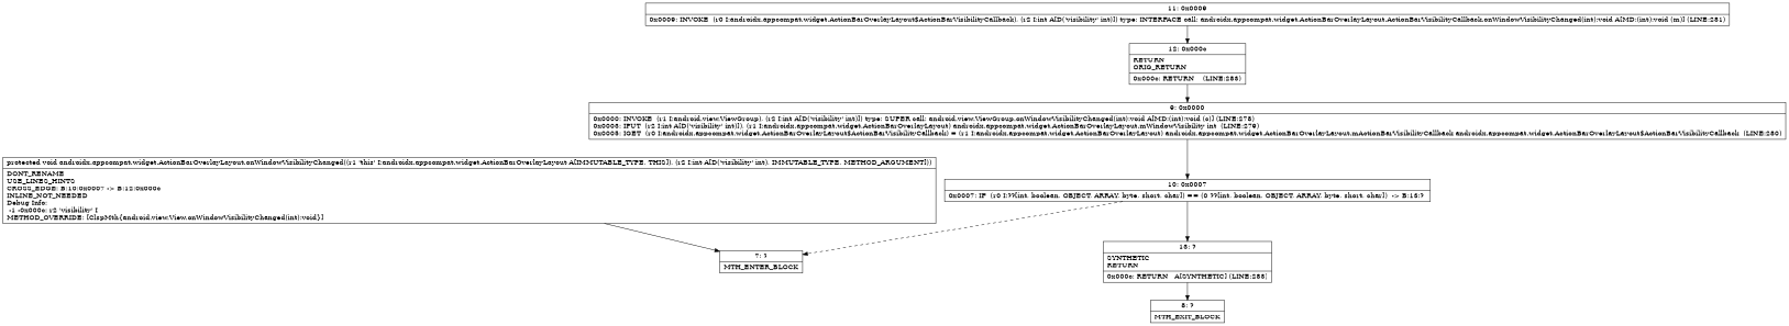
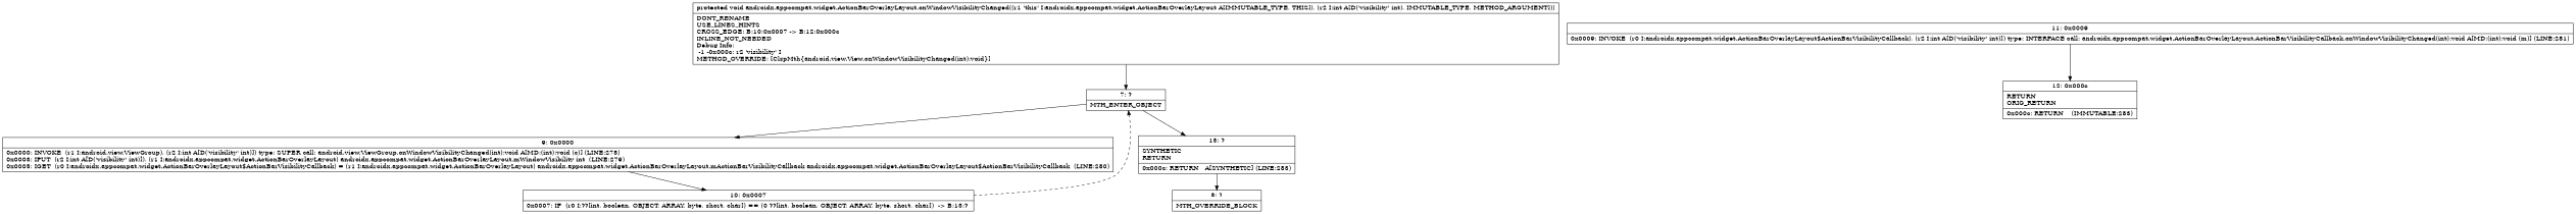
  digraph {
    node [shape=record]
-   n1 [label="{7\:\ ?|MTH_ENTER_BLOCK\l}"]
+   n1 [label="{7\:\ ?|MTH_ENTER_OBJECT\l}"]
    n2 [label="{9\:\ 0x0000|0x0000: INVOKE  (r1 I:android.view.ViewGroup), (r2 I:int A[D('visibility' int)]) type: SUPER call: android.view.ViewGroup.onWindowVisibilityChanged(int):void A[MD:(int):void (c)] (LINE:278)\l0x0003: IPUT  (r2 I:int A[D('visibility' int)]), (r1 I:androidx.appcompat.widget.ActionBarOverlayLayout) androidx.appcompat.widget.ActionBarOverlayLayout.mWindowVisibility int  (LINE:279)\l0x0005: IGET  (r0 I:androidx.appcompat.widget.ActionBarOverlayLayout$ActionBarVisibilityCallback) = (r1 I:androidx.appcompat.widget.ActionBarOverlayLayout) androidx.appcompat.widget.ActionBarOverlayLayout.mActionBarVisibilityCallback androidx.appcompat.widget.ActionBarOverlayLayout$ActionBarVisibilityCallback  (LINE:280)\l}"]
    n3 [label="{10\:\ 0x0007|0x0007: IF  (r0 I:??[int, boolean, OBJECT, ARRAY, byte, short, char]) == (0 ??[int, boolean, OBJECT, ARRAY, byte, short, char])  \-\> B:13:? \l}"]
    n4 [label="{13\:\ ?|SYNTHETIC\lRETURN\l|0x000c: RETURN   A[SYNTHETIC] (LINE:283)\l}"]
    n5 [label="{11\:\ 0x0009|0x0009: INVOKE  (r0 I:androidx.appcompat.widget.ActionBarOverlayLayout$ActionBarVisibilityCallback), (r2 I:int A[D('visibility' int)]) type: INTERFACE call: androidx.appcompat.widget.ActionBarOverlayLayout.ActionBarVisibilityCallback.onWindowVisibilityChanged(int):void A[MD:(int):void (m)] (LINE:281)\l}"]
-   n6 [label="{12\:\ 0x000c|RETURN\lORIG_RETURN\l|0x000c: RETURN    (LINE:283)\l}"]
-   n7 [label="{8\:\ ?|MTH_EXIT_BLOCK\l}"]
+   n6 [label="{12\:\ 0x000c|RETURN\lORIG_RETURN\l|0x000c: RETURN    (IMMUTABLE:283)\l}"]
+   n7 [label="{8\:\ ?|MTH_OVERRIDE_BLOCK\l}"]
    n8 [label="{protected void androidx.appcompat.widget.ActionBarOverlayLayout.onWindowVisibilityChanged((r1 'this' I:androidx.appcompat.widget.ActionBarOverlayLayout A[IMMUTABLE_TYPE, THIS]), (r2 I:int A[D('visibility' int), IMMUTABLE_TYPE, METHOD_ARGUMENT]))  | DONT_RENAME\lUSE_LINES_HINTS\lCROSS_EDGE: B:10:0x0007 \-\> B:12:0x000c\lINLINE_NOT_NEEDED\lDebug Info:\l  \-1 \-0x000c: r2 'visibility' I\lMETHOD_OVERRIDE: [ClspMth\{android.view.View.onWindowVisibilityChanged(int):void\}]\l}"]
-   n6 -> n2
+   n1 -> n2
    n2 -> n3
    n3 -> n1 [style=dashed]
-   n3 -> n4
+   n1 -> n4
    n4 -> n7
    n5 -> n6
    n8 -> n1
  }
